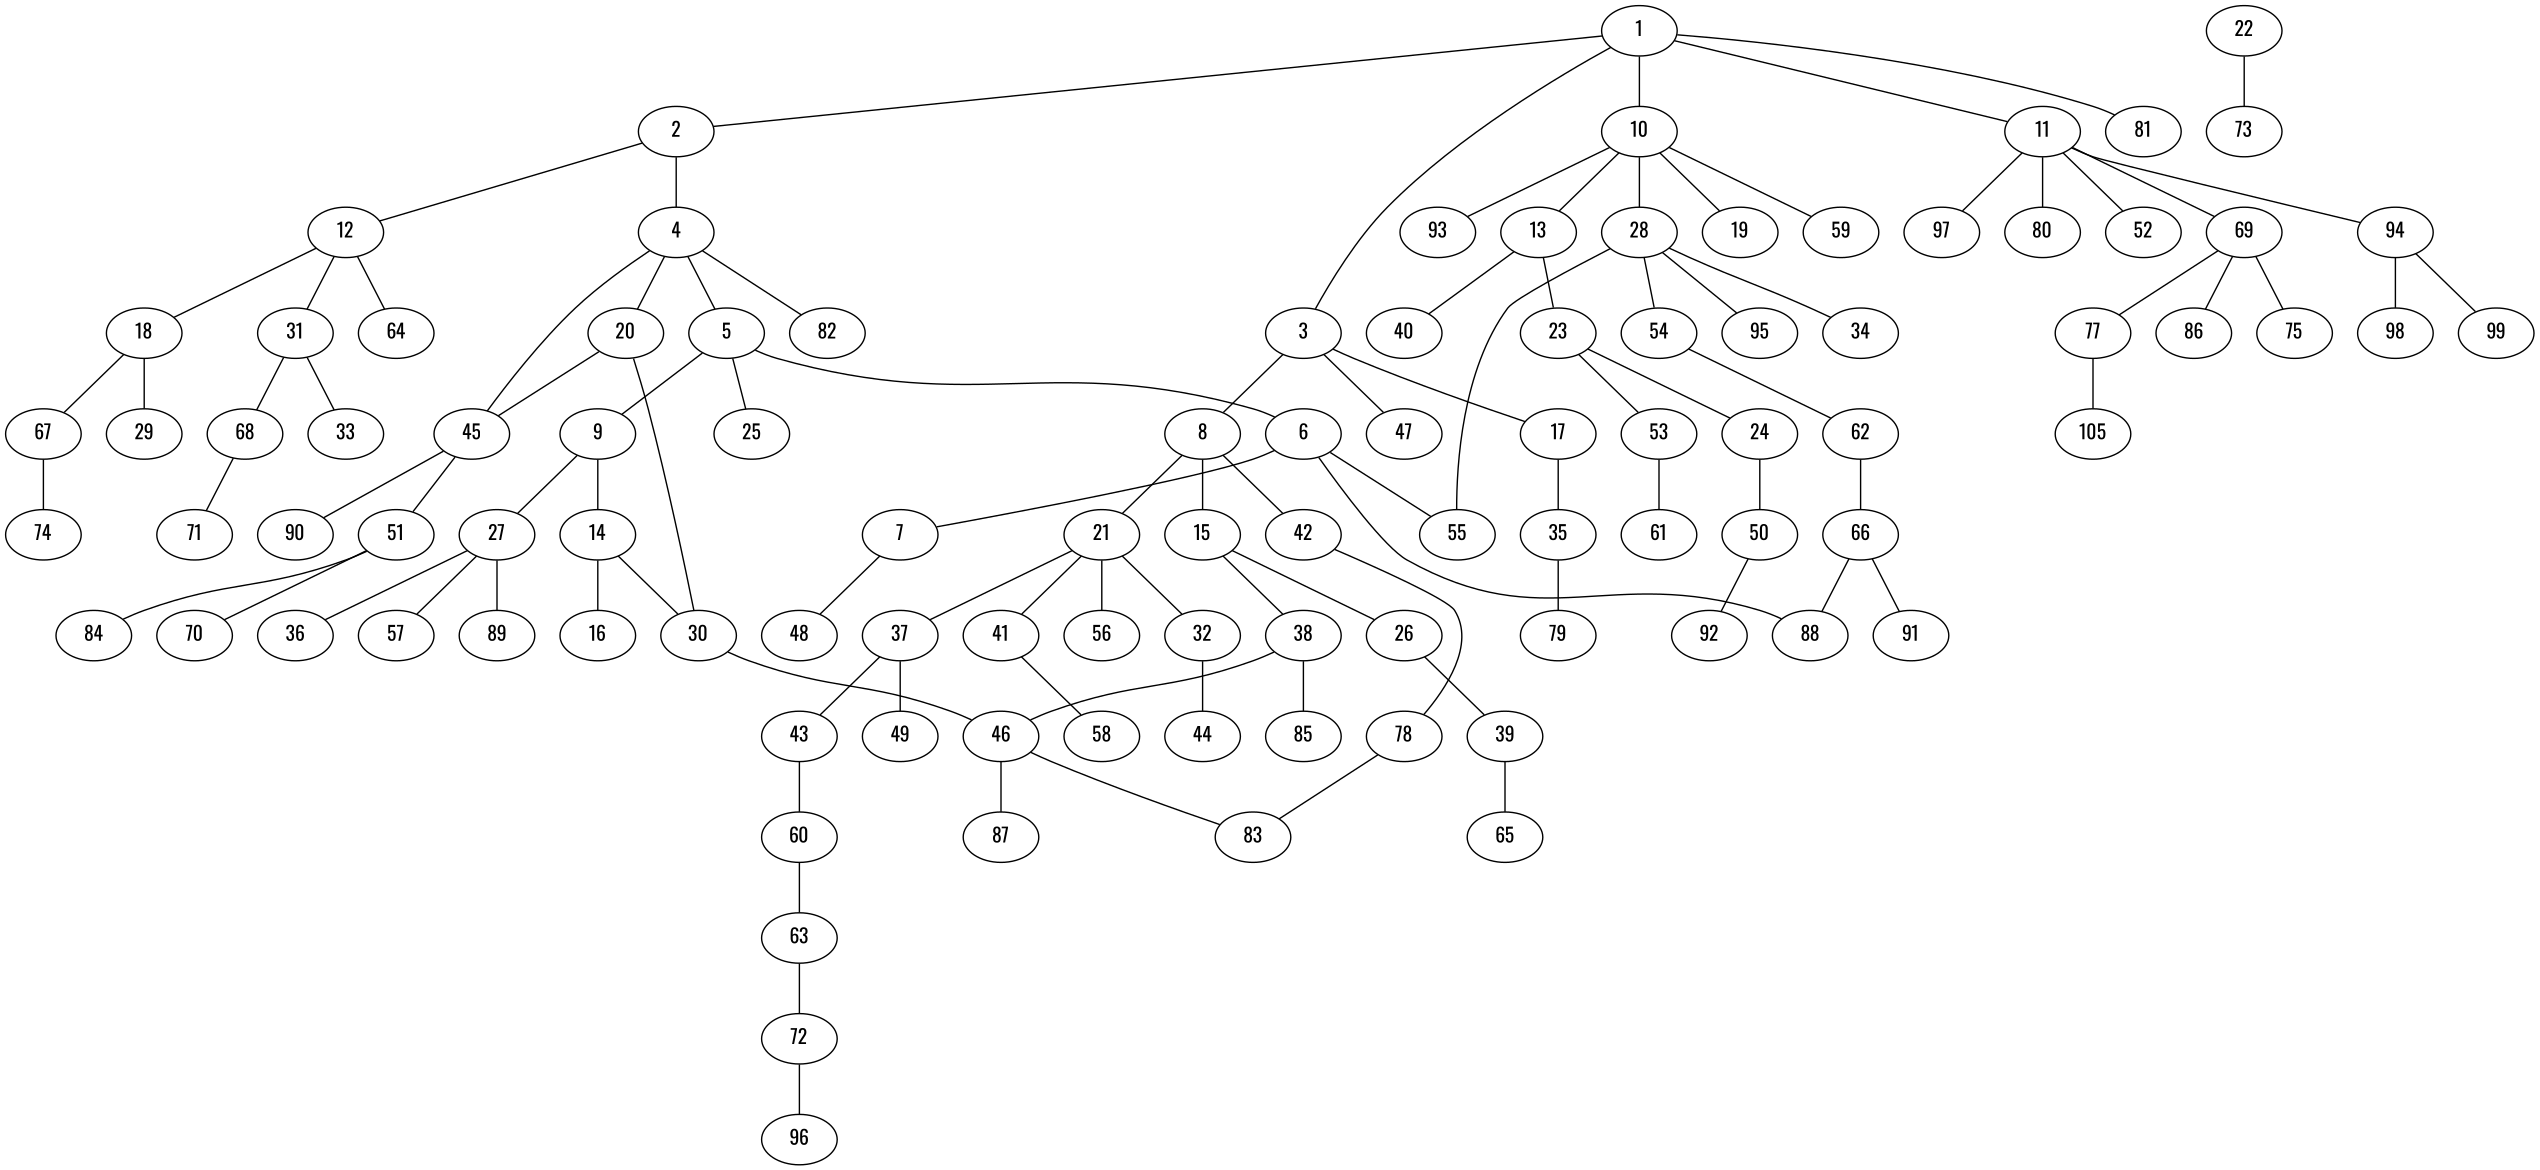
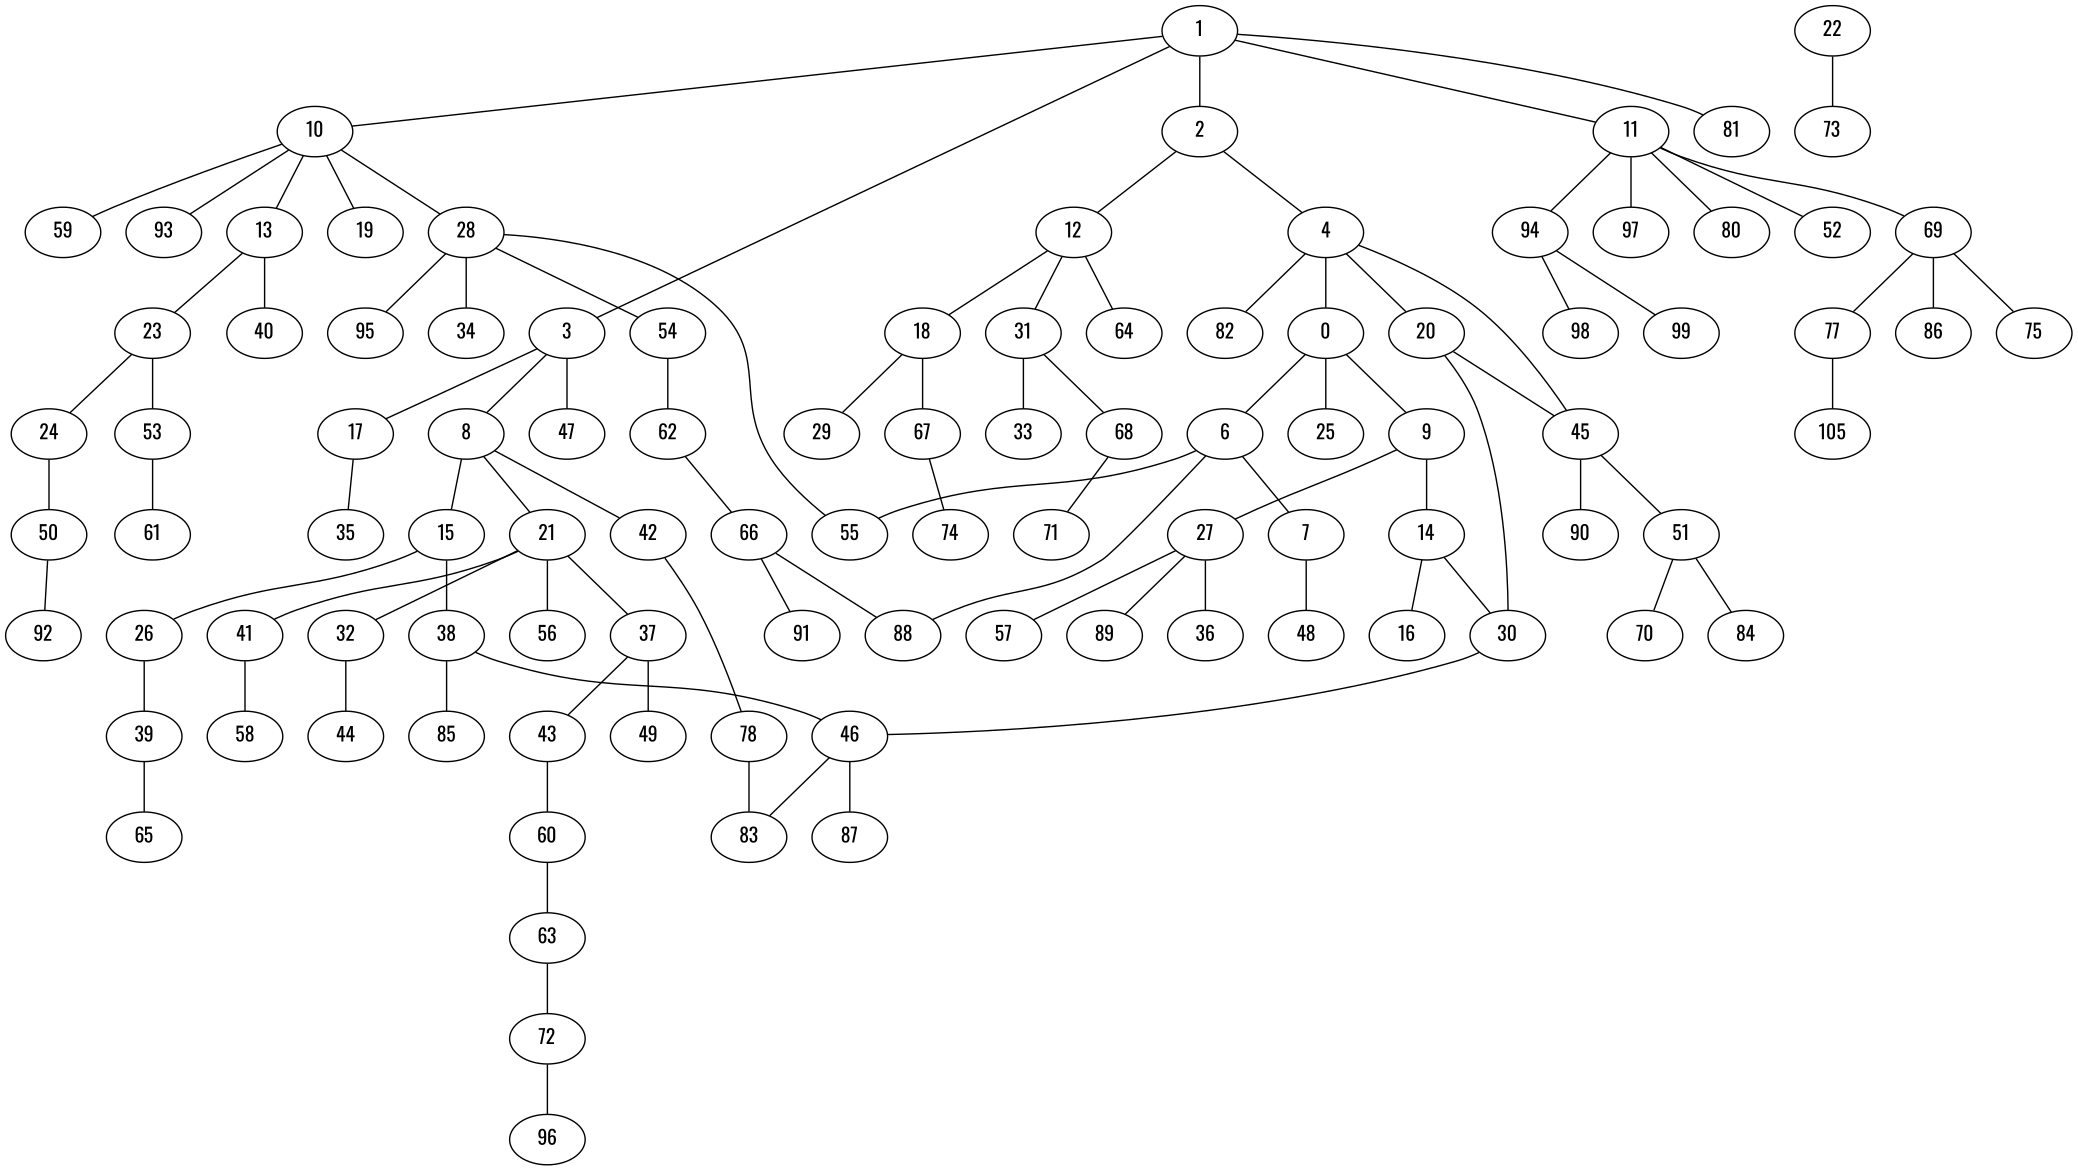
  graph {
    fontname=Oswald
    node [fontname=Oswald]
    edge [fontname=Oswald]
    1
    2
    3
    10
    11
    81
    4
    12
    8
    17
    47
    13
    19
    28
    59
    93
    80
    52
    69
    94
    97
-   5
+   5 [label=0]
    20
    45
    82
    18
    31
    64
    15
    21
    42
    35
    23
    40
    55
    34
    54
    95
    75
    77
    86
    98
    99
    6
    9
    25
    30
    51
    90
    29
    67
    33
    68
    26
    38
    32
    37
    41
    56
    78
-   79
    7
    88
    14
    27
    46
    22
    73
    70
    84
    48
    16
    36
    57
    89
    39
    85
    44
    43
    49
    58
    83
    24
    53
    62
    n86 [label=105]
    74
    71
    50
    61
    87
    65
    60
    92
    66
    63
    72
    91
    96
    1 -- 2
    1 -- 3
    1 -- 10
    1 -- 11
    1 -- 81
    2 -- 4
    2 -- 12
    3 -- 8
    3 -- 17
    3 -- 47
    10 -- 13
    10 -- 19
    10 -- 28
    10 -- 59
    10 -- 93
    11 -- 80
    11 -- 52
    11 -- 69
    11 -- 94
    11 -- 97
    4 -- 5
    4 -- 20
    4 -- 45
    4 -- 82
    12 -- 18
    12 -- 31
    12 -- 64
    8 -- 15
    8 -- 21
    8 -- 42
    17 -- 35
    13 -- 23
    13 -- 40
    28 -- 55
    28 -- 34
    28 -- 54
    28 -- 95
    69 -- 75
    69 -- 77
    69 -- 86
    94 -- 98
    94 -- 99
    5 -- 6
    5 -- 9
    5 -- 25
    20 -- 45
    20 -- 30
    45 -- 51
    45 -- 90
    18 -- 29
    18 -- 67
    31 -- 33
    31 -- 68
    15 -- 26
    15 -- 38
    21 -- 32
    21 -- 37
    21 -- 41
    21 -- 56
    42 -- 78
-   35 -- 79
    23 -- 24
    23 -- 53
    54 -- 62
    77 -- n86
    6 -- 55
    6 -- 7
    6 -- 88
    9 -- 14
    9 -- 27
    30 -- 46
    51 -- 70
    51 -- 84
    67 -- 74
    68 -- 71
    26 -- 39
    38 -- 46
    38 -- 85
    32 -- 44
    37 -- 43
    37 -- 49
    41 -- 58
    78 -- 83
    7 -- 48
    14 -- 30
    14 -- 16
    27 -- 36
    27 -- 57
    27 -- 89
    46 -- 83
    46 -- 87
    22 -- 73
    39 -- 65
    43 -- 60
    24 -- 50
    53 -- 61
    62 -- 66
    50 -- 92
    60 -- 63
    66 -- 88
    66 -- 91
    63 -- 72
    72 -- 96
  }
